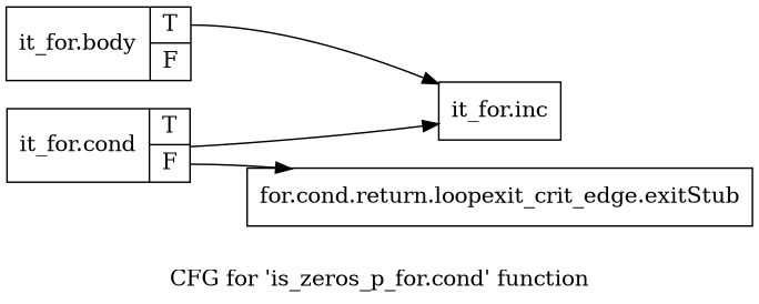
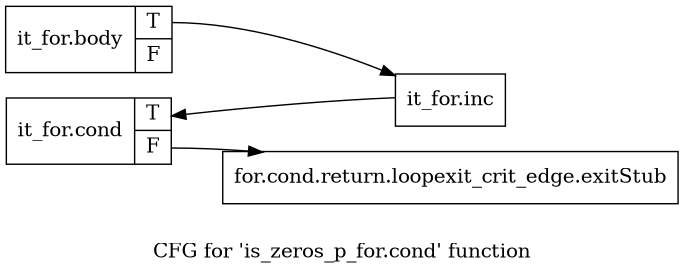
  digraph {
    label="CFG for 'is_zeros_p_for.cond' function"
    rankdir=LR
    node [shape=record]
    n1 [label="{it_for.cond|{<s0>T|<s1>F}}"]
    n2 [label="{for.cond.return.loopexit_crit_edge.exitStub}"]
    n3 [label="{it_for.body|{<s0>T|<s1>F}}"]
    n4 [label="{it_for.inc}"]
    n1 -> n2 [tailport=s1]
    n3 -> n4 [tailport=s0]
-   n1 -> n4
+   n4 -> n1
  }
